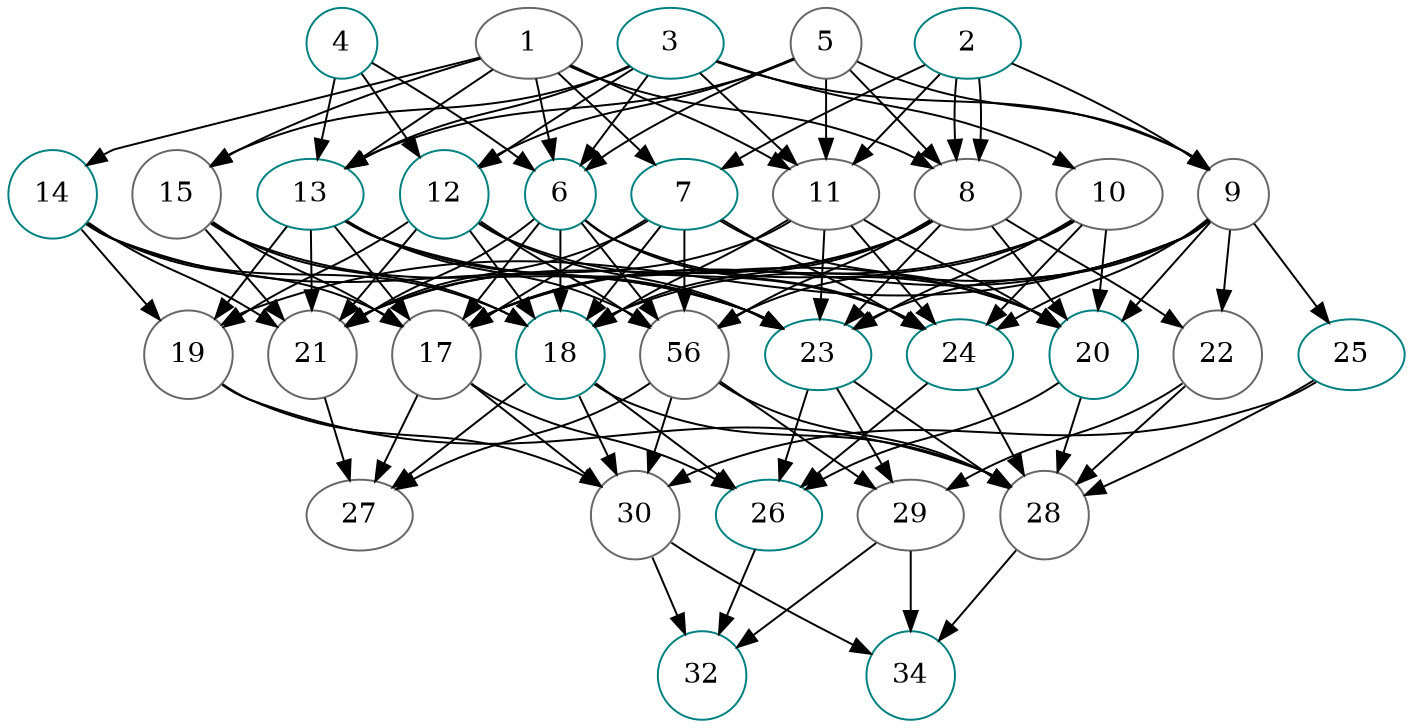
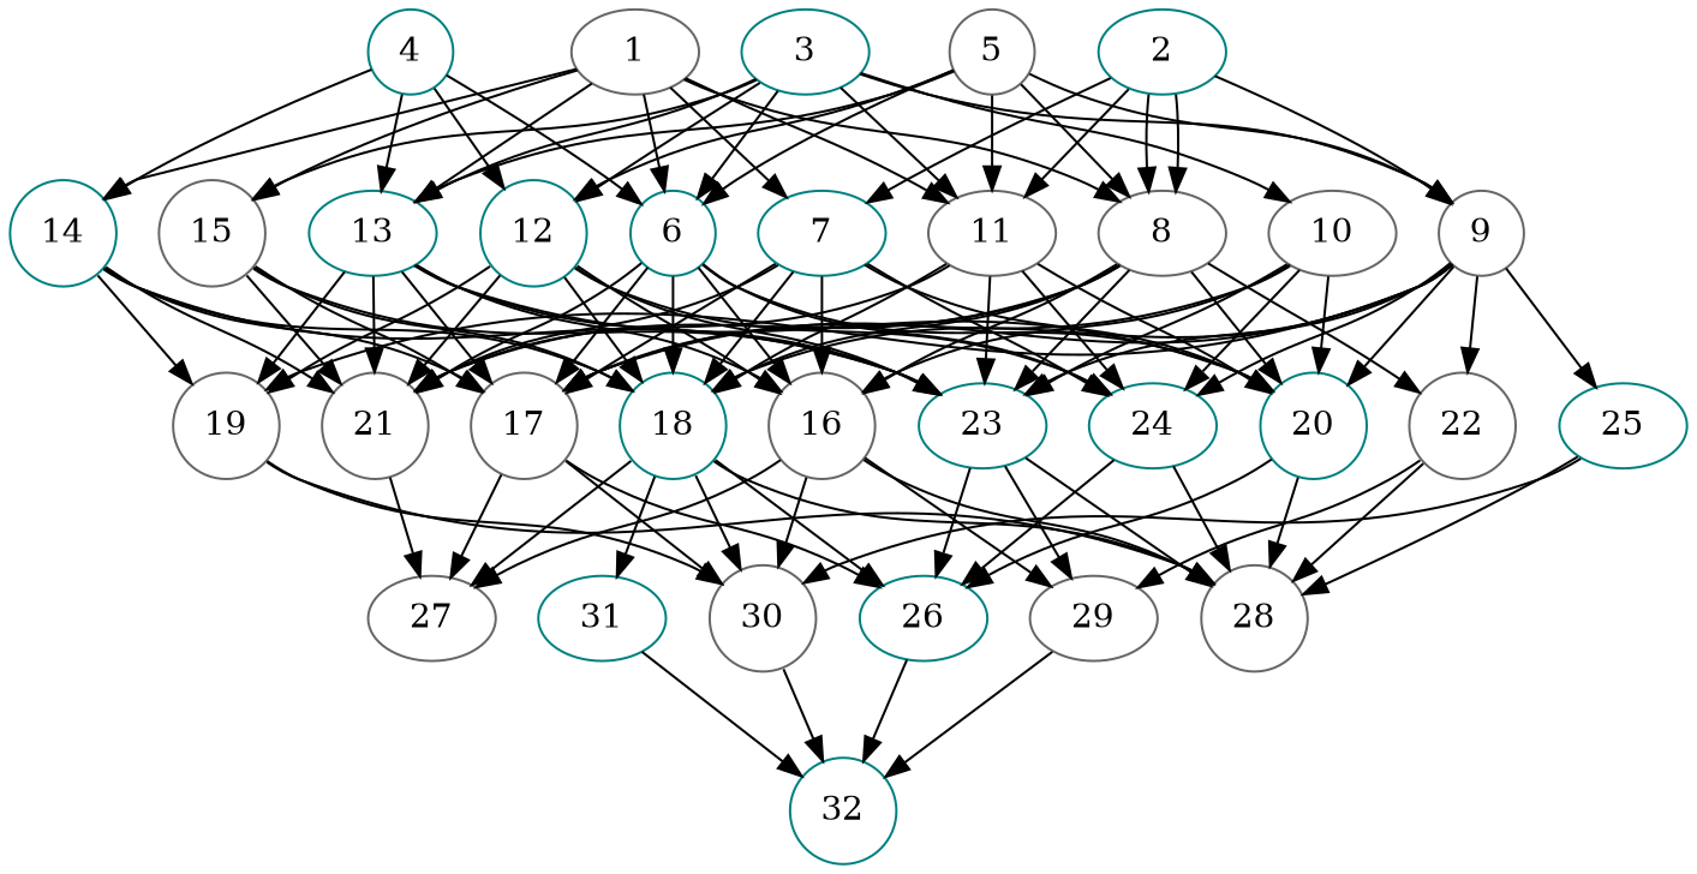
  digraph {
    node [alpha=0.01 color=teal shape=circle]
    1 [alpha=0.04 color=gray40 expect_size=39008256 shape=ellipse]
    6 [alpha=0.09 expect_size=47998976]
    7 [alpha=0.15 expect_size=22141952 shape=ellipse]
    8 [alpha=0.02 color=gray40 expect_size=31730688 shape=ellipse]
    11 [alpha=0.18 color=gray40 expect_size=20240384 shape=ellipse]
    13 [alpha=0.18 expect_size=32268288 shape=ellipse]
    14 [alpha=0.19 expect_size=50940928]
    15 [alpha=0.10 color=gray40 expect_size=51351552]
-   16 [alpha=0.08 color=gray40 expect_size=44969984 label=56]
+   16 [alpha=0.08 color=gray40 expect_size=44969984]
    17 [alpha=0.09 color=gray40 expect_size=18696192]
    18 [expect_size=6026240]
    20 [alpha=0.13 expect_size=22045696]
    21 [color=gray40 expect_size=50930688]
    24 [alpha=0.13 expect_size=47825920 shape=ellipse]
    22 [alpha=0.08 color=gray40 expect_size=47346688]
    23 [alpha=0.17 expect_size=5246976 shape=ellipse]
    19 [alpha=0.19 color=gray40 expect_size=9839616]
    27 [alpha=0.06 color=gray40 expect_size=41525248 shape=ellipse]
    28 [alpha=0.06 color=gray40 expect_size=14394368]
    29 [alpha=0.05 color=gray40 expect_size=17201152 shape=ellipse]
    30 [color=gray40 expect_size=13671424]
    26 [alpha=0.18 expect_size=23301120 shape=ellipse]
+   31 [alpha=0.04 expect_size=43170816 shape=ellipse]
    2 [expect_size=49312768 shape=ellipse]
    9 [alpha=0.05 color=gray40 expect_size=51912704]
    25 [alpha=0.16 expect_size=45982720 shape=ellipse]
    3 [alpha=0.08 expect_size=9437184 shape=ellipse]
    10 [alpha=0.12 color=gray40 expect_size=45145088 shape=ellipse]
    12 [alpha=0.02 expect_size=28849152]
    4 [alpha=0.00 expect_size=24080384]
    5 [alpha=0.17 color=gray40 expect_size=20196352]
-   34 [alpha=0.04 expect_size=8238080]
    32 [alpha=0.17 expect_size=45092864]
    1 -> 6
    1 -> 7
    1 -> 8
    1 -> 11
    1 -> 13
    1 -> 14
    1 -> 15
    6 -> 16
    6 -> 17
    6 -> 18
    6 -> 20
    6 -> 21
    6 -> 24
    7 -> 16
    7 -> 17
    7 -> 18
    7 -> 20
    7 -> 21
    7 -> 24
    8 -> 16
    8 -> 17
    8 -> 18
    8 -> 20
    8 -> 21
    8 -> 22
    8 -> 23
    11 -> 18
    11 -> 20
    11 -> 21
    11 -> 24
    11 -> 23
    13 -> 16
    13 -> 17
    13 -> 20
    13 -> 21
    13 -> 23
    13 -> 19
    14 -> 17
    14 -> 18
    14 -> 21
    14 -> 23
    14 -> 19
    15 -> 17
    15 -> 18
    15 -> 21
    15 -> 23
    16 -> 27
    16 -> 28
    16 -> 29
    16 -> 30
    17 -> 27
    17 -> 30
    17 -> 26
    18 -> 27
    18 -> 28
    18 -> 30
    18 -> 26
+   18 -> 31
    20 -> 28
    20 -> 26
    21 -> 27
    24 -> 28
    24 -> 26
    22 -> 28
    22 -> 29
    23 -> 28
    23 -> 29
    23 -> 26
    19 -> 28
    19 -> 30
-   28 -> 34
-   29 -> 34
    29 -> 32
-   30 -> 34
    30 -> 32
    26 -> 32
+   31 -> 32
    2 -> 7
    2 -> 8
    2 -> 8
    2 -> 11
    2 -> 9
    9 -> 17
    9 -> 18
    9 -> 20
    9 -> 24
    9 -> 22
    9 -> 23
    9 -> 19
    9 -> 25
    25 -> 28
    25 -> 30
    3 -> 6
    3 -> 11
    3 -> 13
    3 -> 15
    3 -> 9
    3 -> 10
    3 -> 12
    10 -> 16
    10 -> 17
    10 -> 20
    10 -> 24
    10 -> 23
    12 -> 16
    12 -> 18
    12 -> 21
    12 -> 24
    12 -> 23
    12 -> 19
    4 -> 6
    4 -> 13
+   4 -> 14
    4 -> 12
    5 -> 6
    5 -> 8
    5 -> 11
    5 -> 13
    5 -> 9
    5 -> 12
  }
